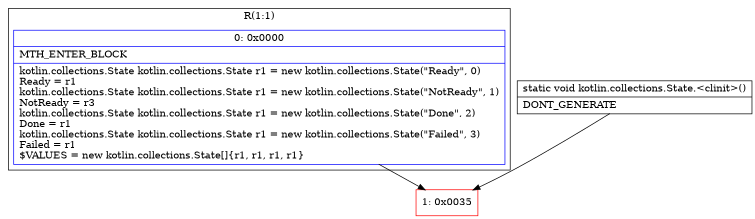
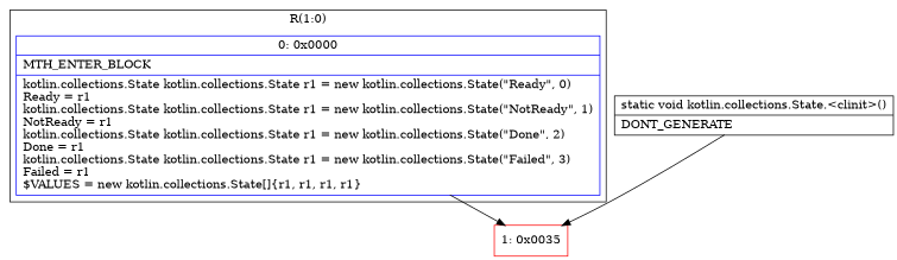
  digraph {
    node [shape=record]
-   n1 [color=blue label="{0\:\ 0x0000|MTH_ENTER_BLOCK\l|kotlin.collections.State kotlin.collections.State r1 = new kotlin.collections.State(\"Ready\", 0)\lReady = r1\lkotlin.collections.State kotlin.collections.State r1 = new kotlin.collections.State(\"NotReady\", 1)\lNotReady = r3\lkotlin.collections.State kotlin.collections.State r1 = new kotlin.collections.State(\"Done\", 2)\lDone = r1\lkotlin.collections.State kotlin.collections.State r1 = new kotlin.collections.State(\"Failed\", 3)\lFailed = r1\l$VALUES = new kotlin.collections.State[]\{r1, r1, r1, r1\}\l}"]
+   n1 [color=blue label="{0\:\ 0x0000|MTH_ENTER_BLOCK\l|kotlin.collections.State kotlin.collections.State r1 = new kotlin.collections.State(\"Ready\", 0)\lReady = r1\lkotlin.collections.State kotlin.collections.State r1 = new kotlin.collections.State(\"NotReady\", 1)\lNotReady = r1\lkotlin.collections.State kotlin.collections.State r1 = new kotlin.collections.State(\"Done\", 2)\lDone = r1\lkotlin.collections.State kotlin.collections.State r1 = new kotlin.collections.State(\"Failed\", 3)\lFailed = r1\l$VALUES = new kotlin.collections.State[]\{r1, r1, r1, r1\}\l}"]
    n2 [color=red label="{1\:\ 0x0035}"]
    n3 [label="{static void kotlin.collections.State.\<clinit\>()  | DONT_GENERATE\l}"]
    subgraph cluster_1 {
-     label="R(1:1)"
+     label="R(1:0)"
      n1
    }
    n1 -> n2
    n3 -> n2
  }
